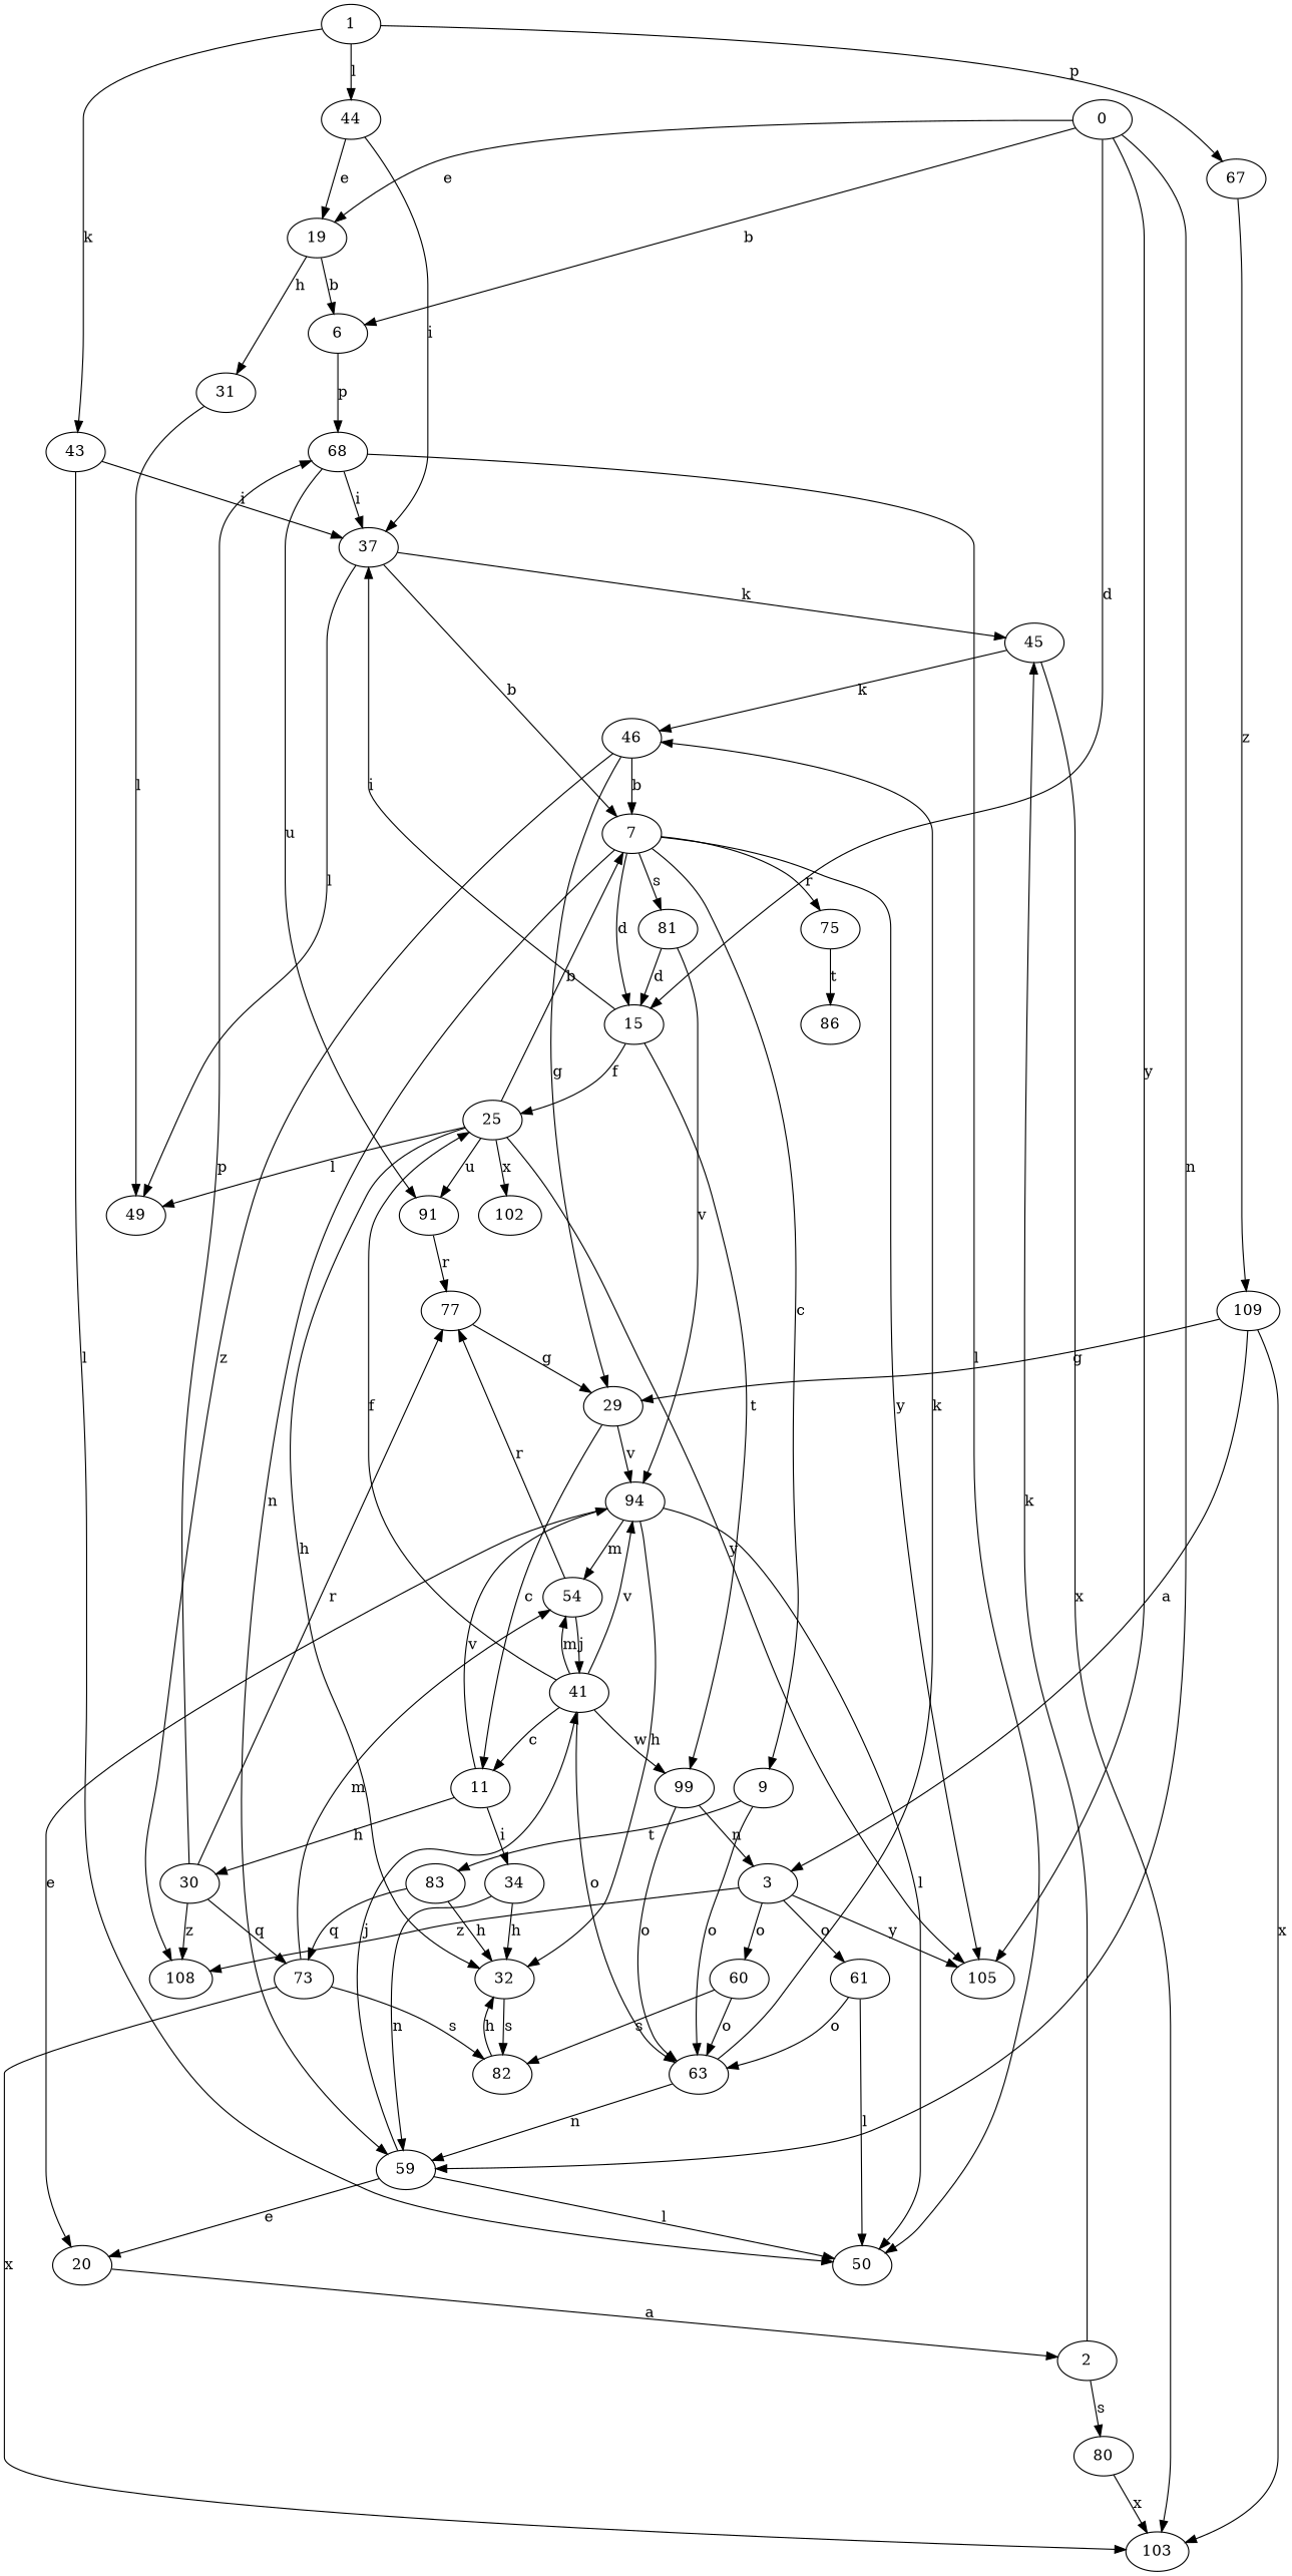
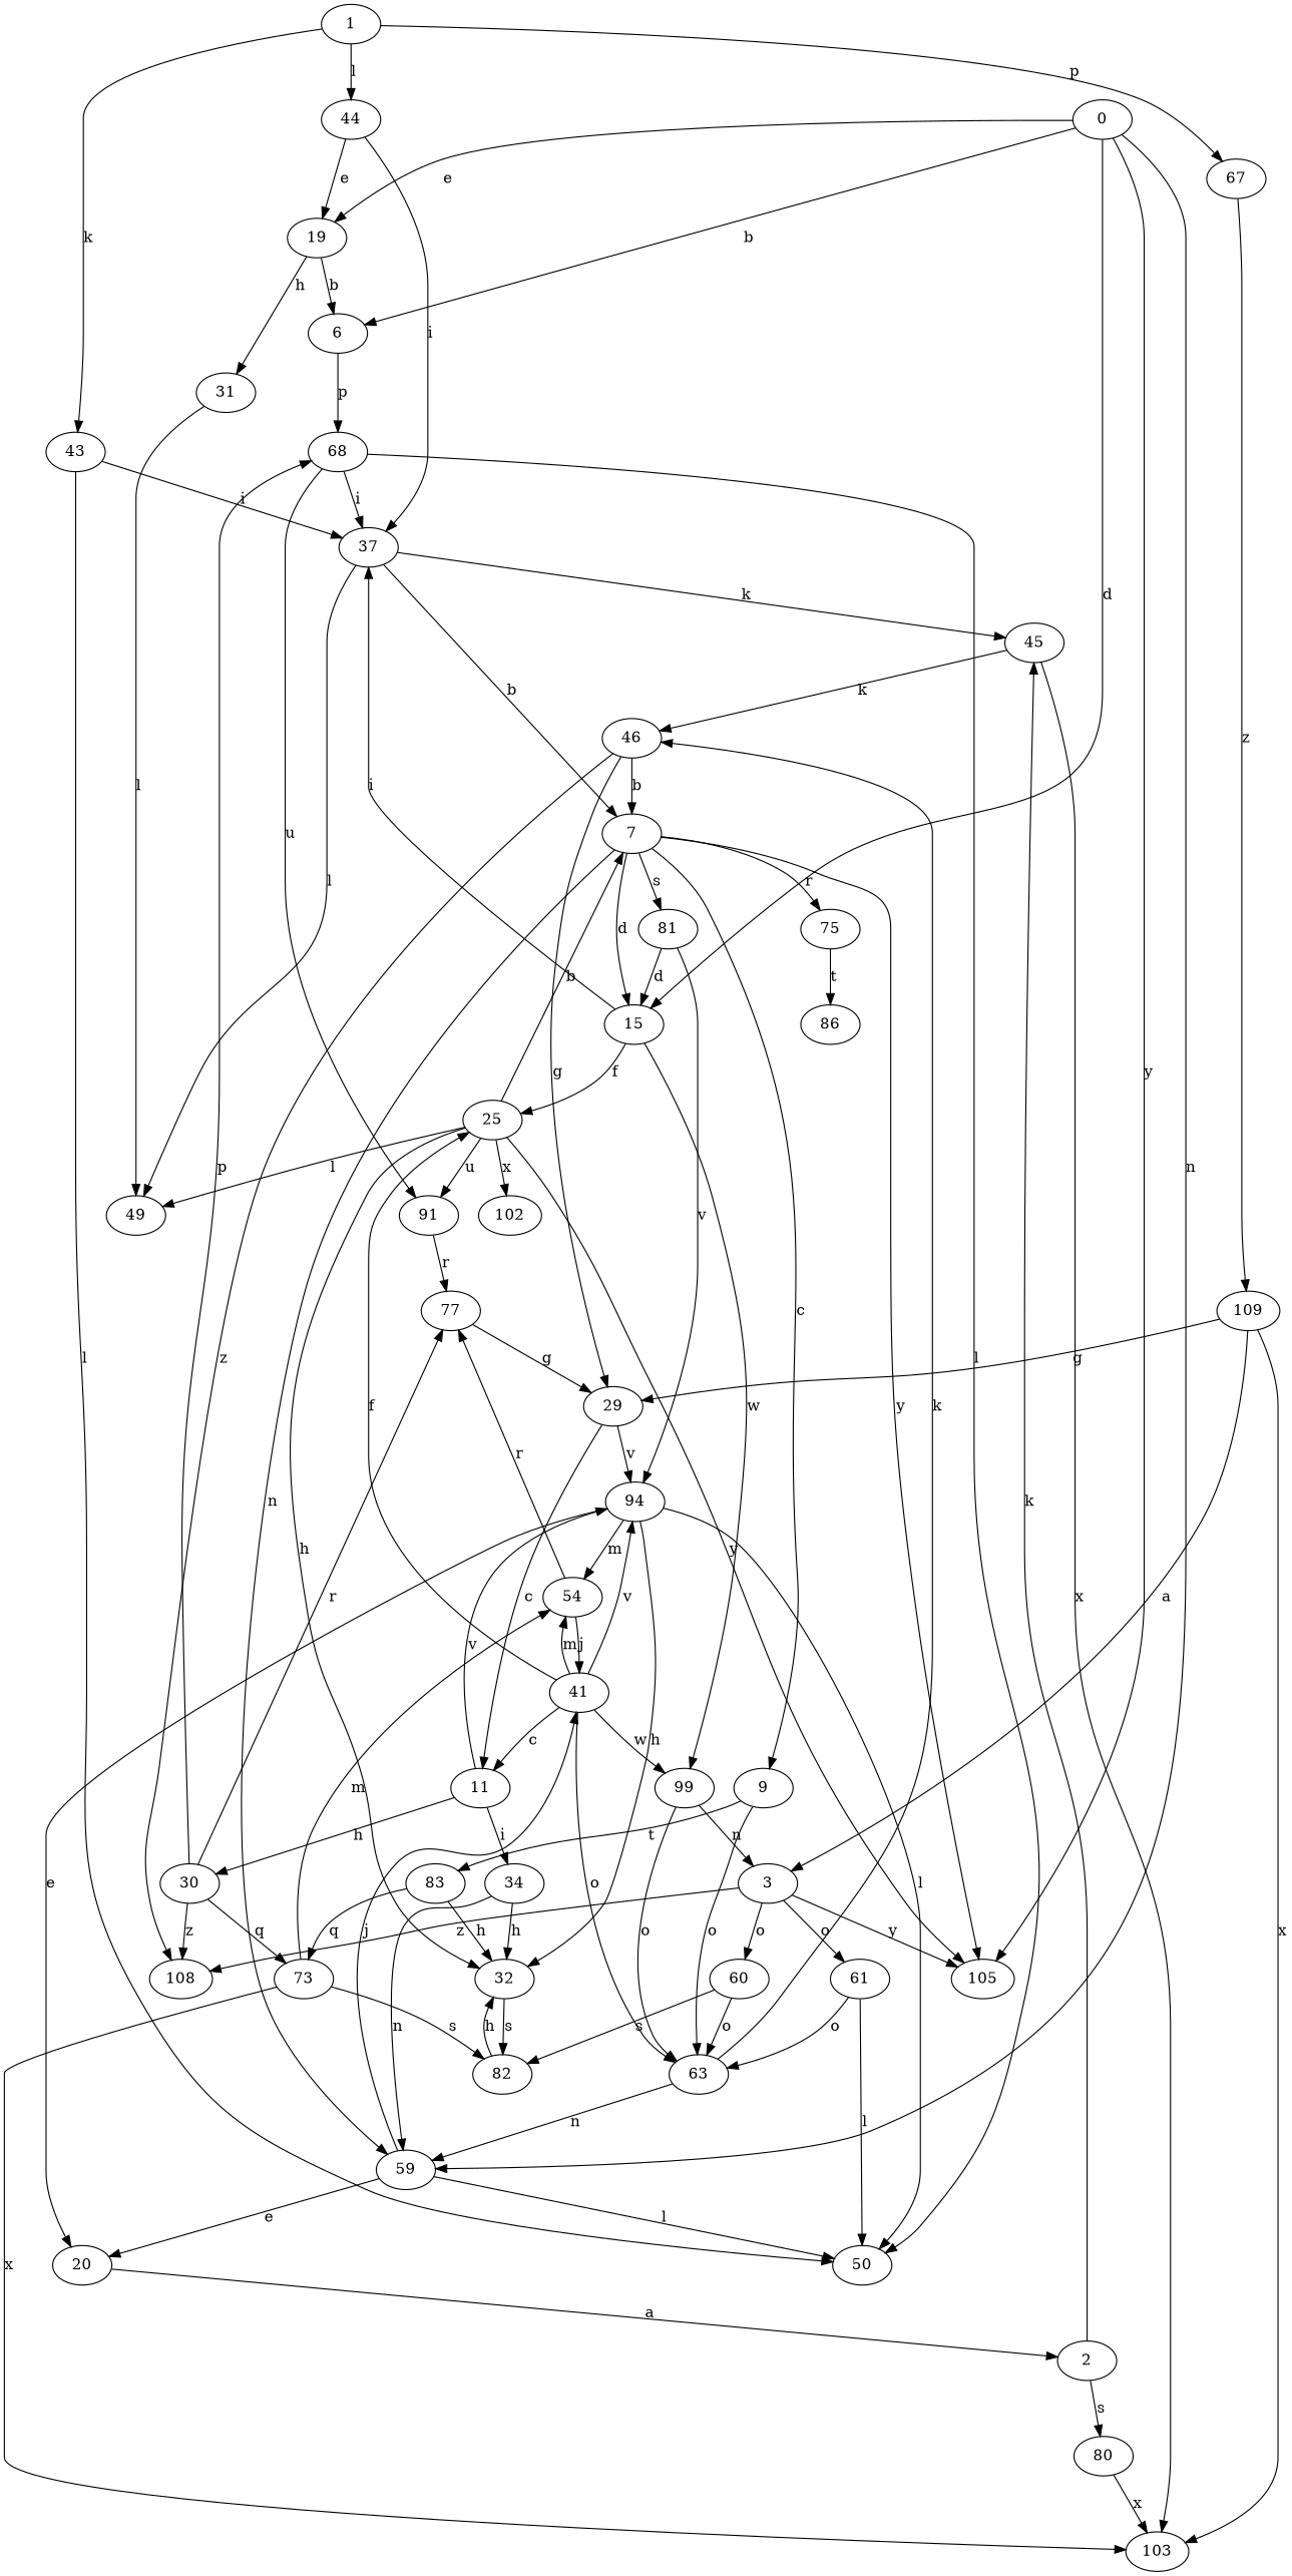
  strict digraph {
    0
    6
    15
    19
    59
    105
    68
    25
    37
    99
    31
    20
    41
    50
    1
    43
    n17 [label=44]
    67
    109
    2
    45
    80
    46
    103
    3
    60
    61
    108
    63
    82
    91
    7
    9
    75
    81
    83
    86
    94
    32
    73
    11
    30
    34
    77
    54
    49
    102
    29
    0 -> 6 [label=b]
    0 -> 15 [label=d]
    0 -> 19 [label=e]
    0 -> 59 [label=n]
    0 -> 105 [label=y]
    6 -> 68 [label=p]
    15 -> 25 [label=f]
    15 -> 37 [label=i]
-   15 -> 99 [label=t]
+   15 -> 99 [label=w]
    19 -> 6 [label=b]
    19 -> 31 [label=h]
    59 -> 20 [label=e]
    59 -> 41 [label=j]
    59 -> 50 [label=l]
    68 -> 37 [label=i]
    68 -> 50 [label=l]
    68 -> 91 [label=u]
    25 -> 105 [label=y]
    25 -> 91 [label=u]
    25 -> 7 [label=b]
    25 -> 32 [label=h]
    25 -> 49 [label=l]
    25 -> 102 [label=x]
    37 -> 45 [label=k]
    37 -> 7 [label=b]
    37 -> 49 [label=l]
    99 -> 3 [label=n]
    99 -> 63 [label=o]
    31 -> 49 [label=l]
    20 -> 2 [label=a]
    41 -> 25 [label=f]
    41 -> 99 [label=w]
    41 -> 63 [label=o]
    41 -> 94 [label=v]
    41 -> 11 [label=c]
    41 -> 54 [label=m]
    1 -> 43 [label=k]
    1 -> n17 [label=l]
    1 -> 67 [label=p]
    43 -> 37 [label=i]
    43 -> 50 [label=l]
    n17 -> 19 [label=e]
    n17 -> 37 [label=i]
    67 -> 109 [label=z]
    109 -> 103 [label=x]
    109 -> 3 [label=a]
    109 -> 29 [label=g]
    2 -> 45 [label=k]
    2 -> 80 [label=s]
    45 -> 46 [label=k]
    45 -> 103 [label=x]
    80 -> 103 [label=x]
    46 -> 108 [label=z]
    46 -> 7 [label=b]
    46 -> 29 [label=g]
    3 -> 105 [label=y]
    3 -> 60 [label=o]
    3 -> 61 [label=o]
    3 -> 108 [label=z]
    60 -> 63 [label=o]
    60 -> 82 [label=s]
    61 -> 50 [label=l]
    61 -> 63 [label=o]
    63 -> 59 [label=n]
    63 -> 46 [label=k]
    82 -> 32 [label=h]
    91 -> 77 [label=r]
    7 -> 15 [label=d]
    7 -> 59 [label=n]
    7 -> 105 [label=y]
    7 -> 9 [label=c]
    7 -> 75 [label=r]
    7 -> 81 [label=s]
    9 -> 63 [label=o]
    9 -> 83 [label=t]
    75 -> 86 [label=t]
    81 -> 15 [label=d]
    81 -> 94 [label=v]
    83 -> 32 [label=h]
    83 -> 73 [label=q]
    94 -> 20 [label=e]
    94 -> 50 [label=l]
    94 -> 32 [label=h]
    94 -> 54 [label=m]
    32 -> 82 [label=s]
    73 -> 103 [label=x]
    73 -> 82 [label=s]
    73 -> 54 [label=m]
    11 -> 94 [label=v]
    11 -> 30 [label=h]
    11 -> 34 [label=i]
    30 -> 68 [label=p]
    30 -> 108 [label=z]
    30 -> 73 [label=q]
    30 -> 77 [label=r]
    34 -> 59 [label=n]
    34 -> 32 [label=h]
    77 -> 29 [label=g]
    54 -> 41 [label=j]
    54 -> 77 [label=r]
    29 -> 94 [label=v]
    29 -> 11 [label=c]
  }
